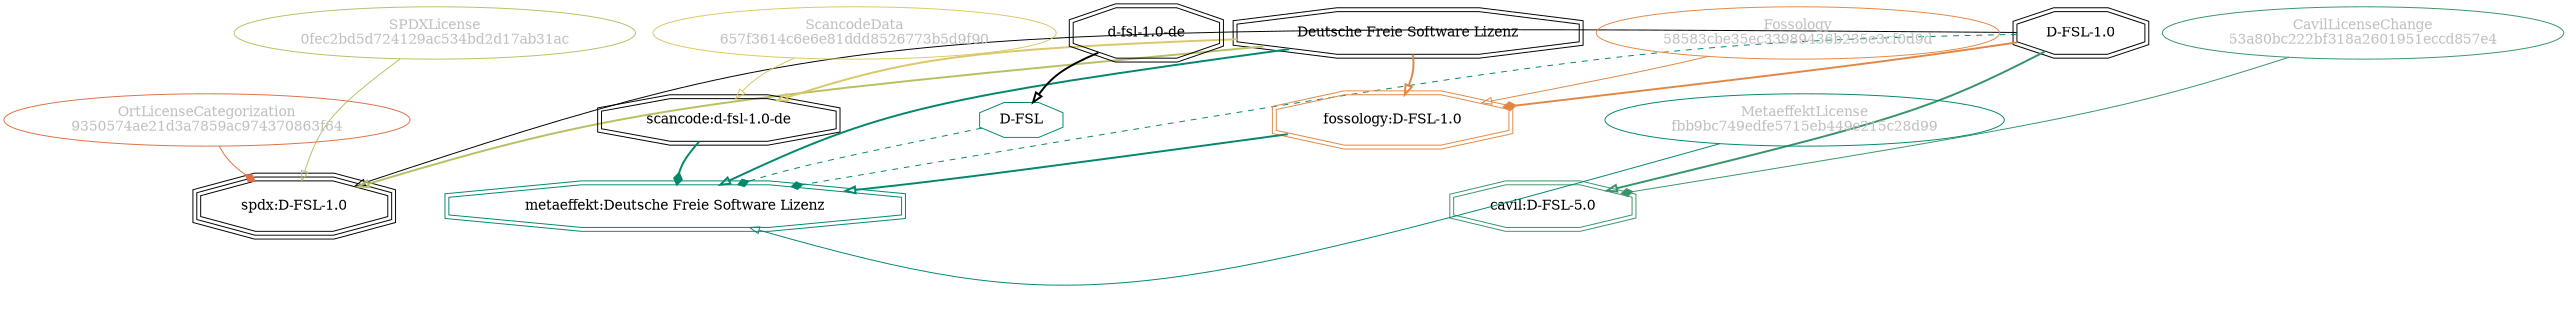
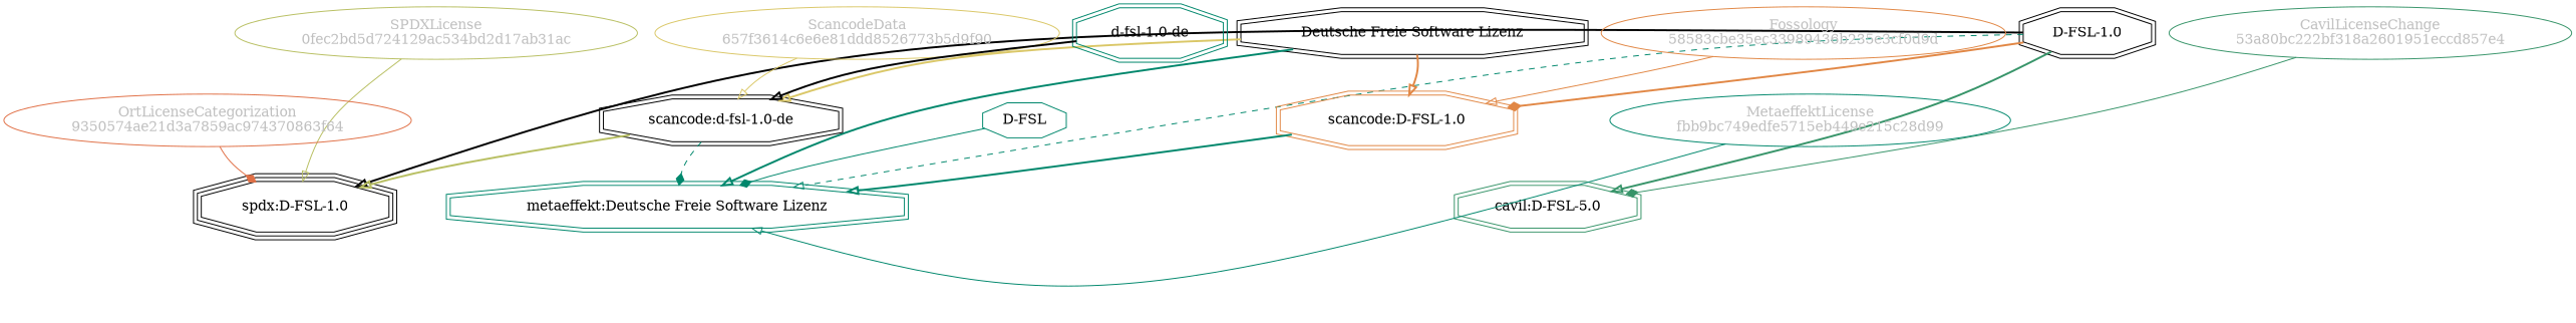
  strict digraph {
    splines=curved
    node [shape=doubleoctagon]
    edge [arrowhead=onormal color="#00876c" weight=0.5 style=bold]
    n1 [color="#b8bf62" fillcolor="beige;1" fontcolor=gray label="SPDXLicense\n0fec2bd5d724129ac534bd2d17ab31ac" shape=ellipse]
    n2 [label="spdx:D-FSL-1.0" shape=tripleoctagon]
    n3 [color="#00876c" label="metaeffekt:Deutsche Freie Software Lizenz"]
    n4 [label="D-FSL-1.0"]
-   n5 [color="#e18745" label="fossology:D-FSL-1.0"]
+   n5 [color="#e18745" label="scancode:D-FSL-1.0"]
    n6 [color="#379469" label="cavil:D-FSL-5.0"]
    n7 [label="Deutsche Freie Software Lizenz"]
    n8 [label="scancode:d-fsl-1.0-de"]
    n9 [color="#dac767" fillcolor="beige;1" fontcolor=gray label="ScancodeData\n657f3614c6e6e81ddd8526773b5d9f90" shape=ellipse]
-   n10 [label="d-fsl-1.0-de"]
+   n10 [label="d-fsl-1.0-de" color="#00876c"]
    n11 [color="#e18745" fillcolor="beige;1" fontcolor=gray label="Fossology\n58583cbe35ec33989436b235e3cf0d9d" shape=ellipse]
    n12 [color="#e06f45" fillcolor="beige;1" fontcolor=gray label="OrtLicenseCategorization\n9350574ae21d3a7859ac974370863f64" shape=ellipse]
    n13 [color="#379469" fillcolor="beige;1" fontcolor=gray label="CavilLicenseChange\n53a80bc222bf318a2601951eccd857e4" shape=ellipse]
    n14 [color="#00876c" fillcolor="beige;1" fontcolor=gray label="MetaeffektLicense\nfbb9bc749edfe5715eb449e215c28d99" shape=ellipse]
    n15 [color="#00876c" label="D-FSL" shape=octagon]
    n1 -> n2 [color="#b8bf62" style=""]
-   n4 -> n2 [style=solid weight=0.7 color=""]
-   n4 -> n3 [arrowhead=diamond style=dashed]
+   n4 -> n2 [weight=0.7 color=""]
+   n4 -> n3 [style=dashed]
    n4 -> n5 [arrowhead=diamond color="#e18745" weight=0.7]
    n4 -> n6 [color="#379469" weight=0.7]
    n5 -> n3 [weight=0.7]
-   n7 -> n2 [color="#b8bf62" weight=0.7]
+   n8 -> n2 [color="#b8bf62" weight=0.7]
    n7 -> n3 [weight=0.7]
    n7 -> n5 [color="#e18745" weight=0.7]
    n7 -> n8 [color="#dac767" weight=0.7]
-   n8 -> n3 [arrowhead=diamond]
+   n8 -> n3 [arrowhead=diamond style=dashed]
    n9 -> n8 [color="#dac767" style=""]
-   n10 -> n15 [weight=0.7 color=""]
+   n10 -> n8 [weight=0.7 color=""]
    n11 -> n5 [color="#e18745" style=""]
    n12 -> n2 [arrowhead=diamond color="#e06f45" style=""]
    n13 -> n6 [arrowhead=diamond color="#379469" style=""]
    n14 -> n3 [style=""]
-   n15 -> n3 [arrowhead=diamond style=dashed]
+   n15 -> n3 [arrowhead=diamond style=solid]
  }
